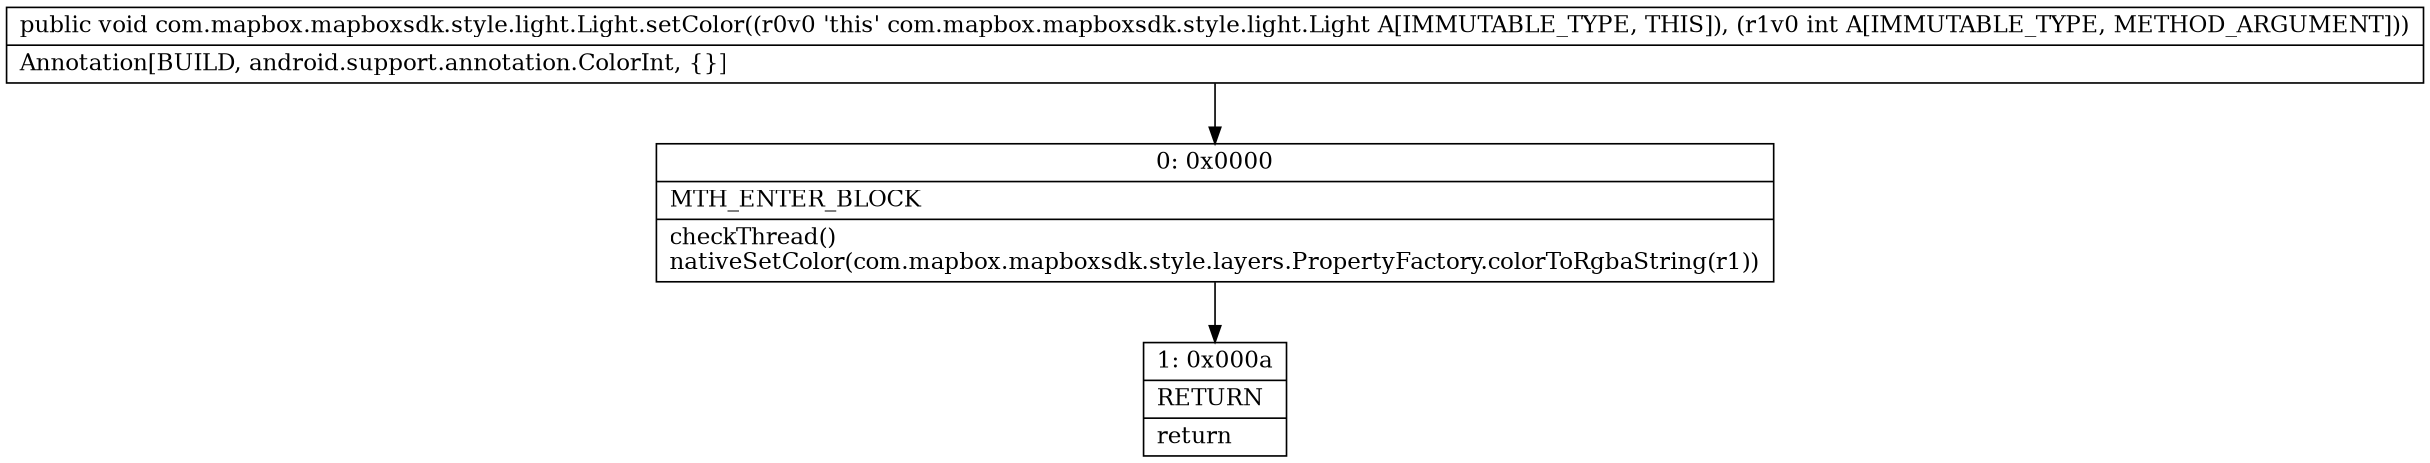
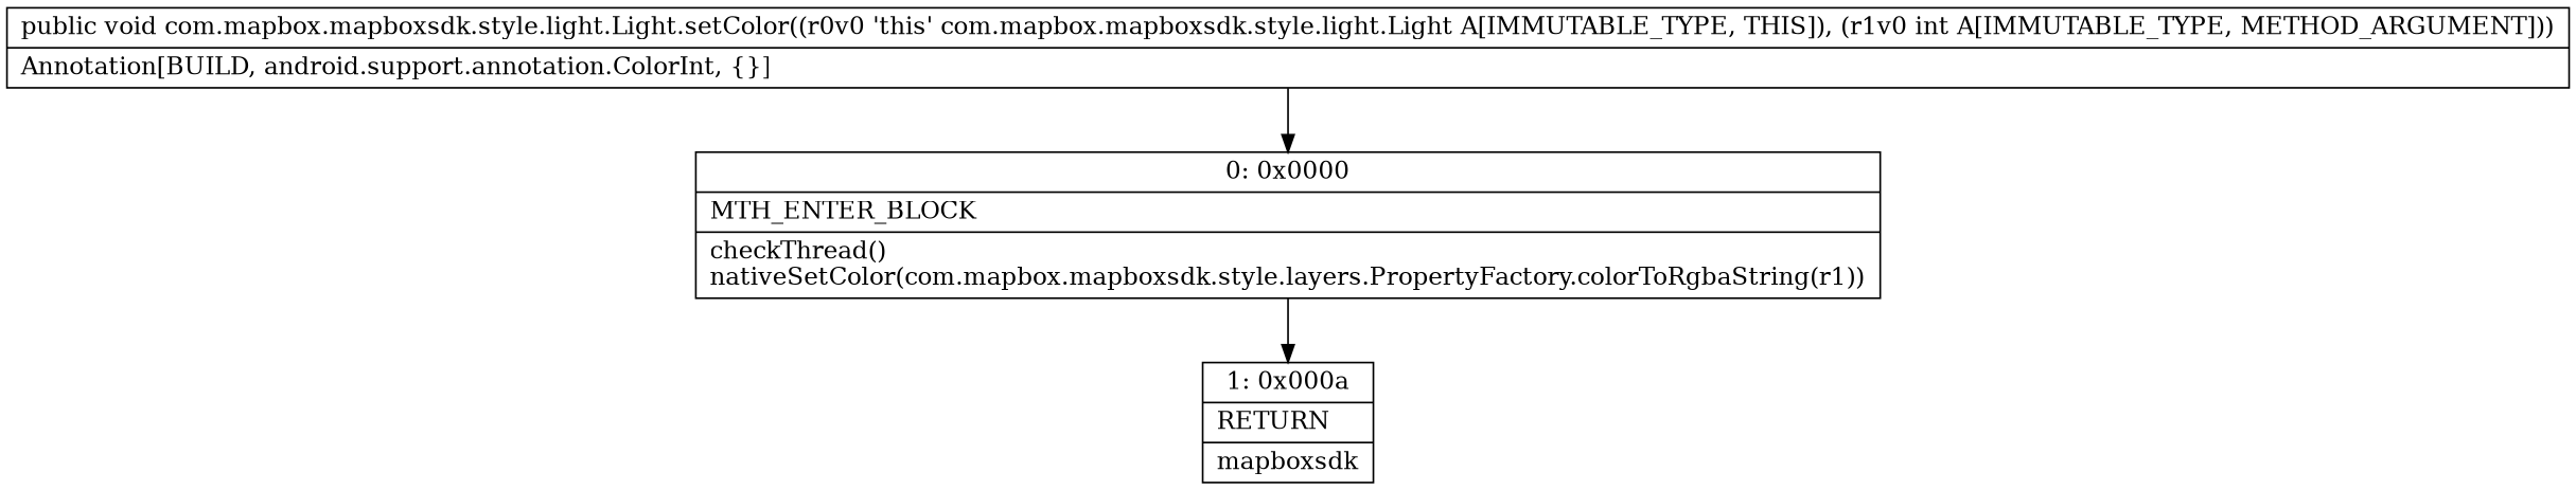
  digraph {
    node [shape=record]
    n1 [label="{0\:\ 0x0000|MTH_ENTER_BLOCK\l|checkThread()\lnativeSetColor(com.mapbox.mapboxsdk.style.layers.PropertyFactory.colorToRgbaString(r1))\l}"]
-   n2 [label="{1\:\ 0x000a|RETURN\l|return\l}"]
+   n2 [label="{1\:\ 0x000a|RETURN\l|mapboxsdk\l}"]
    n3 [label="{public void com.mapbox.mapboxsdk.style.light.Light.setColor((r0v0 'this' com.mapbox.mapboxsdk.style.light.Light A[IMMUTABLE_TYPE, THIS]), (r1v0 int A[IMMUTABLE_TYPE, METHOD_ARGUMENT]))  | Annotation[BUILD, android.support.annotation.ColorInt, \{\}]\l}"]
    n1 -> n2
    n3 -> n1
  }
